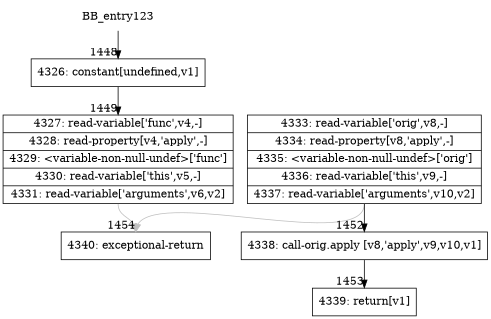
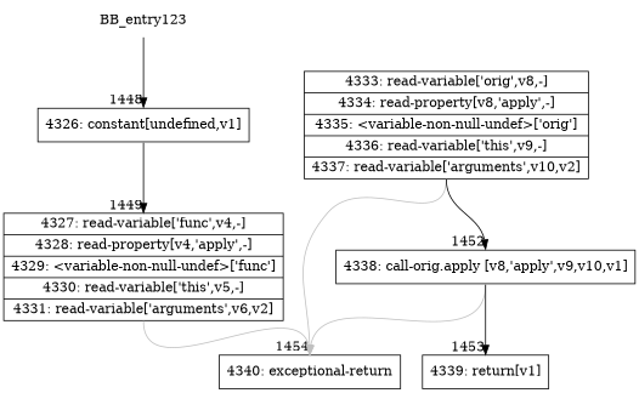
  digraph {
    rankdir=TD
    node [shape=record]
    edge [headport=n tailport=s]
    n1 [label=BB_entry123 shape=none]
    n2 [label="{4326: constant[undefined,v1]}"]
    n3 [label="{4327: read-variable['func',v4,-]|4328: read-property[v4,'apply',-]|4329: \<variable-non-null-undef\>['func']|4330: read-variable['this',v5,-]|4331: read-variable['arguments',v6,v2]}"]
    n4 [label="{4340: exceptional-return}"]
    n5 [label="{4333: read-variable['orig',v8,-]|4334: read-property[v8,'apply',-]|4335: \<variable-non-null-undef\>['orig']|4336: read-variable['this',v9,-]|4337: read-variable['arguments',v10,v2]}"]
    n6 [label="{4338: call-orig.apply [v8,'apply',v9,v10,v1]}"]
    n7 [label="{4339: return[v1]}"]
    n1 -> n2 [headlabel="    1448"]
    n2 -> n3 [headlabel="      1449"]
    n3 -> n4 [color=gray headlabel="      1454"]
    n5 -> n4 [color=gray]
    n5 -> n6 [headlabel="      1452"]
+   n6 -> n4 [color=gray]
    n6 -> n7 [headlabel="      1453"]
  }
